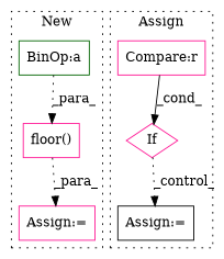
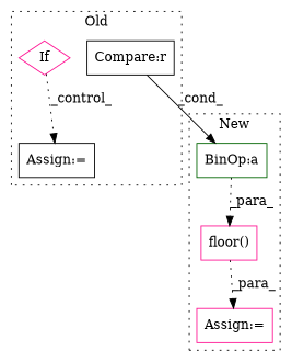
  digraph {
    node [a=68 color=deeppink l=3 shape=box]
    edge [style=dotted]
    n1 [a=75 l="11,1" label="floor()" s="10242,10264"]
    n2 [label="Assign:=" s=10239]
    n3 [a=82 color=darkgreen label="BinOp:a" s=10258]
    n4 [a=96 label=If s=10336 shape=diamond]
    n5 [color=black label="Assign:=" s=10559]
-   n6 [a=40 l=19 label="Compare:r" s=10339]
+   n6 [a=40 color=black l=19 label="Compare:r" s=10339]
    subgraph cluster_1 {
      label=New
      style=dotted
      n1
      n2
      n3
    }
    subgraph cluster_2 {
-     label=Assign
+     label=Old
      style=dotted
      n4
      n5
      n6
    }
    n1 -> n2 [label=_para_]
    n3 -> n1 [label=_para_]
    n4 -> n5 [label=_control_]
-   n6 -> n4 [label=_cond_ style=solid]
+   n6 -> n3 [label=_cond_ style=solid]
  }
